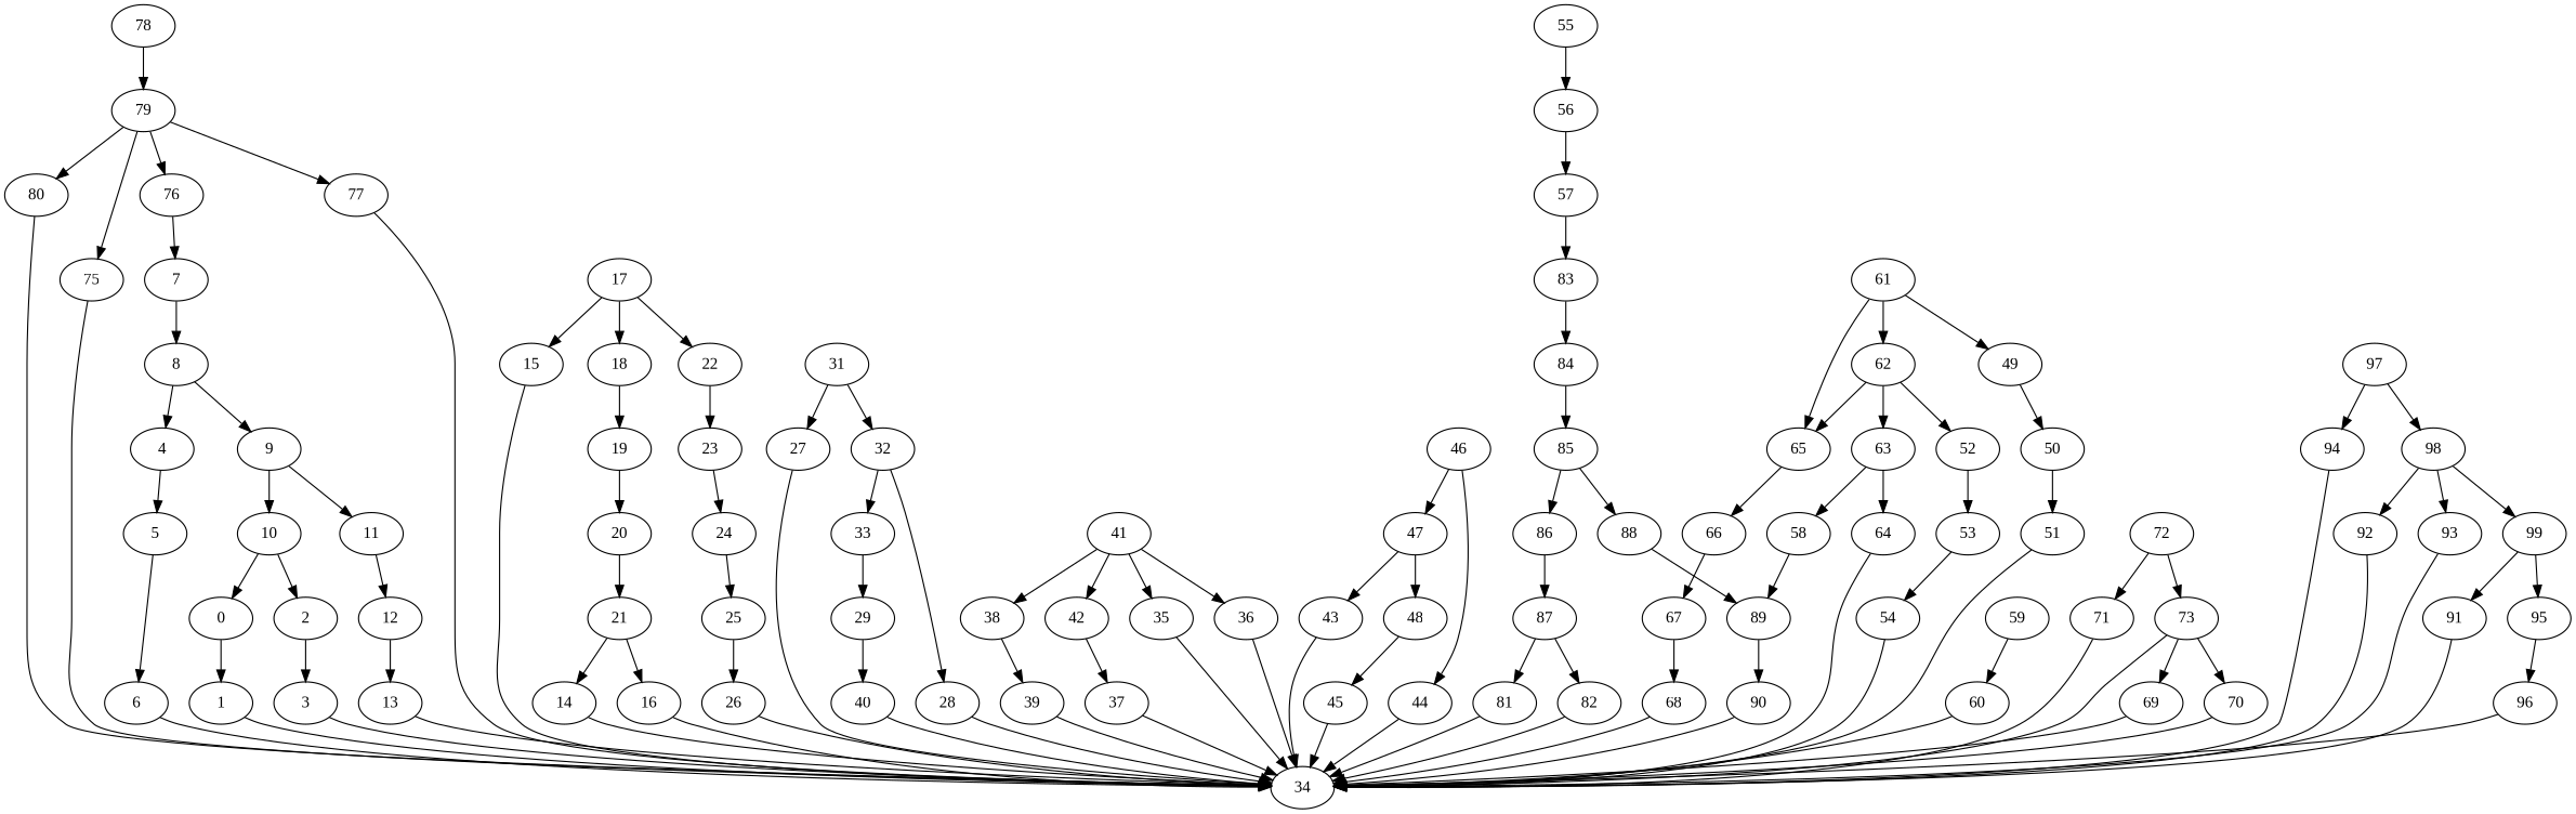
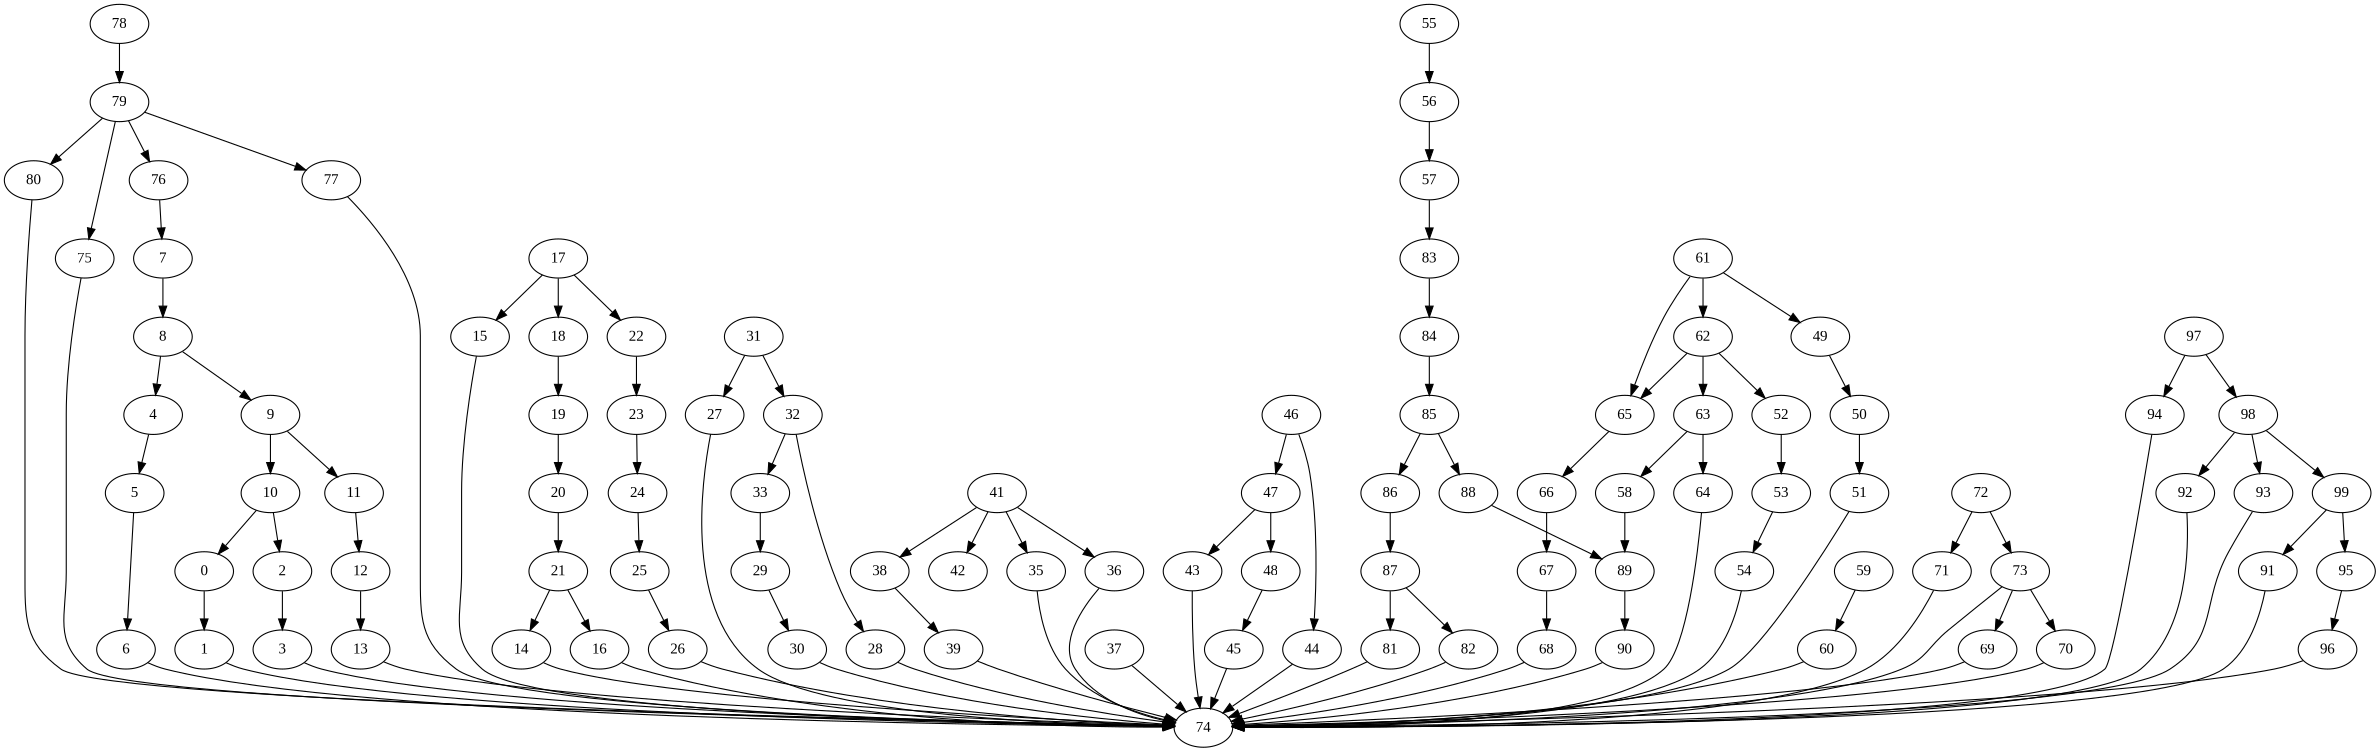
  strict digraph {
    fontname="Liberation Serif"
    node [exec=174 fontname="Liberation Serif"]
    edge [comm=16 fontname="Liberation Serif"]
    0 [exec=57]
    1 [exec=167]
-   74 [exec=107 label=34]
+   74 [exec=107]
    3 [exec=166]
    2
    4 [exec=149]
    5 [exec=176]
    6 [exec=196]
    7 [exec=99]
    8 [exec=153]
    9 [exec=72]
    10
    11 [exec=109]
    12 [exec=55]
    13 [exec=118]
    14 [exec=66]
    15 [exec=148]
    16 [exec=146]
    17 [exec=77]
    18 [exec=64]
    22 [exec=177]
    19 [exec=136]
    23 [exec=182]
    20 [exec=110]
    21 [exec=72]
    24 [exec=103]
    25 [exec=198]
    26 [exec=86]
    27 [exec=186]
    28 [exec=130]
    29 [exec=141]
-   30 [exec=176 label=40]
+   30 [exec=176]
    31 [exec=178]
    32 [exec=100]
    33 [exec=129]
    35 [exec=112]
    36 [exec=53]
    37 [exec=125]
    38 [exec=137]
    39 [exec=106]
    41 [exec=58]
    42 [exec=158]
    43 [exec=101]
    44 [exec=91]
    45 [exec=126]
    46 [exec=79]
    47 [exec=53]
    48 [exec=147]
    49 [exec=154]
    50 [exec=156]
    51 [exec=70]
    52 [exec=200]
    53 [exec=67]
    54 [exec=123]
    55 [exec=74]
    56 [exec=58]
    57 [exec=71]
    83 [exec=77]
    84 [exec=104]
    58 [exec=77]
    89 [exec=185]
    59 [exec=183]
    60 [exec=184]
    61 [exec=142]
    62 [exec=89]
    65 [exec=88]
    63 [exec=179]
    66 [exec=66]
    64
    67 [exec=98]
    68 [exec=54]
    69 [exec=160]
    70 [exec=163]
    71 [exec=80]
    72 [exec=71]
    73 [exec=101]
    75 [exec=82]
    76 [exec=162]
    77 [exec=181]
    78 [exec=73]
    79 [exec=170]
    80 [exec=194]
    81 [exec=164]
    82 [exec=78]
    85 [exec=51]
    86 [exec=55]
    88 [exec=160]
    87 [exec=143]
    90 [exec=73]
    91 [exec=132]
    92 [exec=184]
    93 [exec=148]
    94 [exec=183]
    95 [exec=100]
    96 [exec=51]
    97 [exec=124]
    98 [exec=125]
    99 [exec=70]
    0 -> 1 [comm=15]
    1 -> 74 [comm=7]
    3 -> 74
    2 -> 3 [comm=8]
    4 -> 5 [comm=18]
    5 -> 6 [comm=10]
    6 -> 74 [comm=10]
    7 -> 8 [comm=13]
    8 -> 4 [comm=9]
    8 -> 9 [comm=17]
    9 -> 10 [comm=18]
    9 -> 11 [comm=7]
    10 -> 0 [comm=8]
    10 -> 2 [comm=12]
    11 -> 12 [comm=7]
    12 -> 13 [comm=14]
    13 -> 74 [comm=10]
    14 -> 74 [comm=15]
    15 -> 74 [comm=11]
    16 -> 74 [comm=8]
    17 -> 15 [comm=6]
    17 -> 18 [comm=6]
    17 -> 22 [comm=10]
    18 -> 19 [comm=10]
    22 -> 23 [comm=8]
    19 -> 20 [comm=15]
    23 -> 24 [comm=7]
    20 -> 21 [comm=14]
    21 -> 14 [comm=12]
    21 -> 16 [comm=20]
    24 -> 25 [comm=9]
    25 -> 26 [comm=9]
    26 -> 74 [comm=12]
    27 -> 74 [comm=15]
    28 -> 74 [comm=11]
    29 -> 30 [comm=18]
    30 -> 74 [comm=10]
    31 -> 27 [comm=9]
    31 -> 32 [comm=10]
    32 -> 28 [comm=6]
    32 -> 33 [comm=19]
    33 -> 29 [comm=19]
    35 -> 74 [comm=18]
    36 -> 74 [comm=18]
    37 -> 74
    38 -> 39 [comm=20]
    39 -> 74
    41 -> 35 [comm=20]
    41 -> 36 [comm=9]
    41 -> 38 [comm=13]
    41 -> 42 [comm=14]
-   42 -> 37 [comm=20]
    43 -> 74 [comm=14]
    44 -> 74 [comm=11]
    45 -> 74 [comm=17]
    46 -> 44 [comm=20]
    46 -> 47 [comm=9]
    47 -> 43 [comm=8]
    47 -> 48 [comm=20]
    48 -> 45 [comm=14]
    49 -> 50 [comm=17]
    50 -> 51 [comm=6]
    51 -> 74 [comm=6]
    52 -> 53
    53 -> 54 [comm=14]
    54 -> 74
    55 -> 56 [comm=17]
    56 -> 57 [comm=5]
    57 -> 83 [comm=9]
    83 -> 84 [comm=9]
    84 -> 85 [comm=13]
    58 -> 89 [comm=5]
    89 -> 90 [comm=14]
    59 -> 60 [comm=7]
    60 -> 74 [comm=10]
    61 -> 49 [comm=9]
    61 -> 62 [comm=19]
    61 -> 65 [comm=18]
    62 -> 52
    62 -> 65 [comm=6]
    62 -> 63 [comm=8]
    65 -> 66 [comm=15]
    63 -> 58
    63 -> 64
    66 -> 67 [comm=8]
    64 -> 74 [comm=8]
    67 -> 68 [comm=20]
    68 -> 74 [comm=10]
    69 -> 74 [comm=12]
    70 -> 74 [comm=20]
    71 -> 74
    72 -> 71
    72 -> 73
    73 -> 74 [comm=18]
    73 -> 69
    73 -> 70 [comm=6]
    75 -> 74 [comm=9]
    76 -> 7 [comm=15]
    77 -> 74 [comm=6]
    78 -> 79 [comm=6]
    79 -> 75
    79 -> 76 [comm=20]
    79 -> 77
    79 -> 80 [comm=12]
    80 -> 74 [comm=20]
    81 -> 74 [comm=10]
    82 -> 74 [comm=14]
    85 -> 86 [comm=5]
    85 -> 88 [comm=19]
    86 -> 87 [comm=14]
    88 -> 89 [comm=14]
    87 -> 81 [comm=13]
    87 -> 82 [comm=19]
    90 -> 74 [comm=17]
    91 -> 74 [comm=20]
    92 -> 74 [comm=19]
    93 -> 74 [comm=7]
    94 -> 74 [comm=20]
    95 -> 96 [comm=19]
    96 -> 74 [comm=15]
    97 -> 94 [comm=8]
    97 -> 98 [comm=9]
    98 -> 92 [comm=19]
    98 -> 93
    98 -> 99
    99 -> 91 [comm=20]
    99 -> 95 [comm=17]
  }
